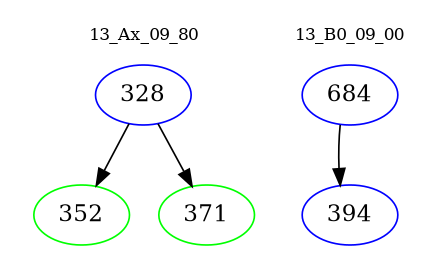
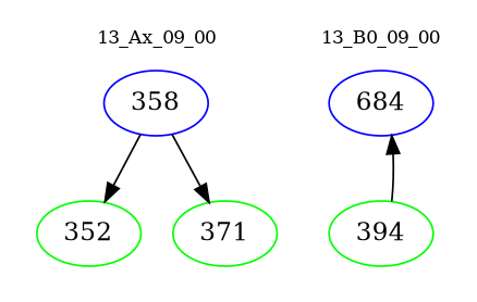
  digraph {
    node [color=green]
    edge [color=black]
-   n1 [color=blue label=328]
+   n1 [color=blue label=358]
    n2 [label=352]
    n3 [label=371]
    n4 [color=blue label=684]
-   n5 [color=blue label=394]
+   n5 [label=394]
    subgraph cluster_1 {
      color=white
      fontsize=10
-     label="13_Ax_09_80"
+     label="13_Ax_09_00"
      n1
      n2
      n3
    }
    subgraph cluster_2 {
      color=white
      fontsize=10
      label="13_B0_09_00"
      n4
      n5
    }
    n1 -> n2
    n1 -> n3
-   n4 -> n5
+   n5 -> n4
  }
